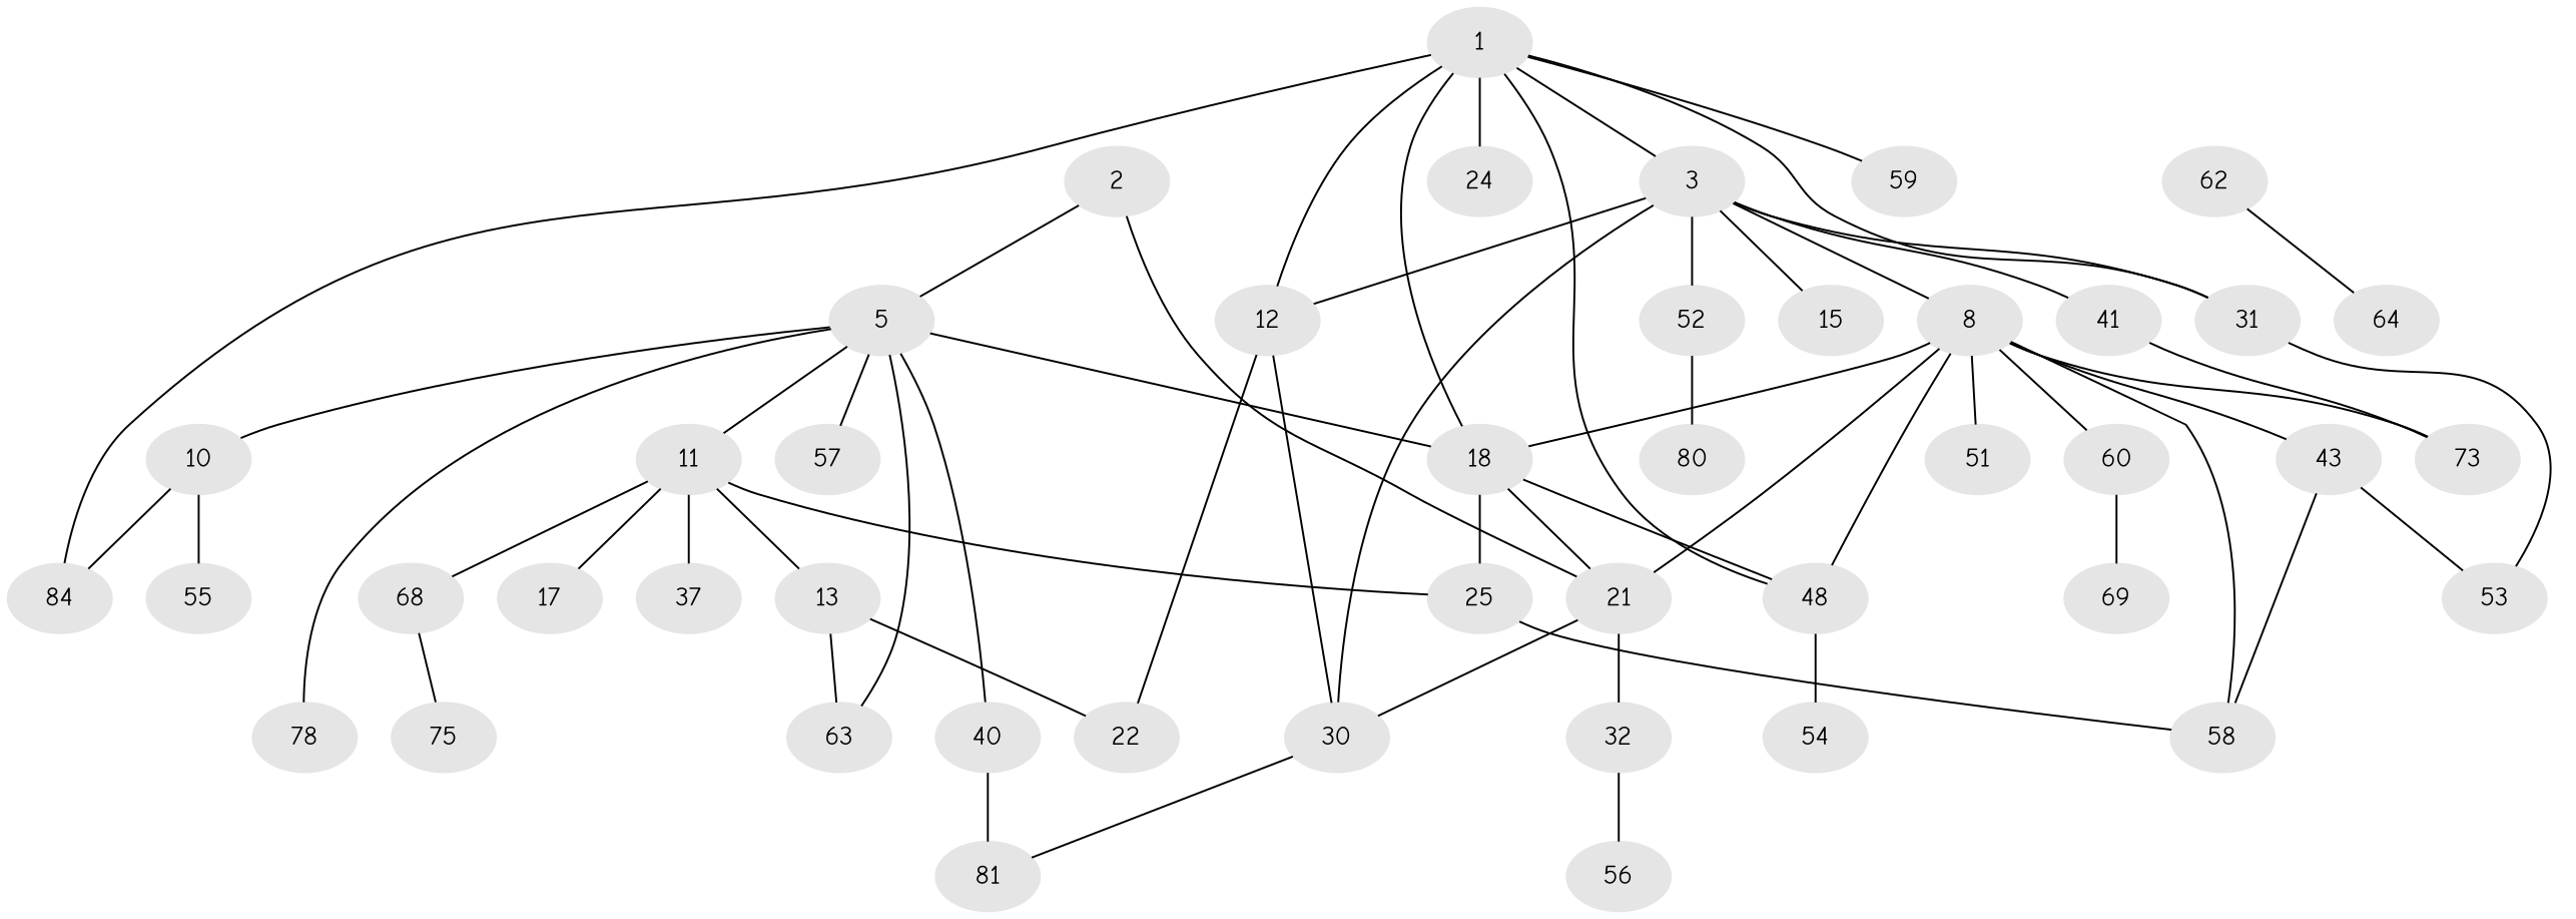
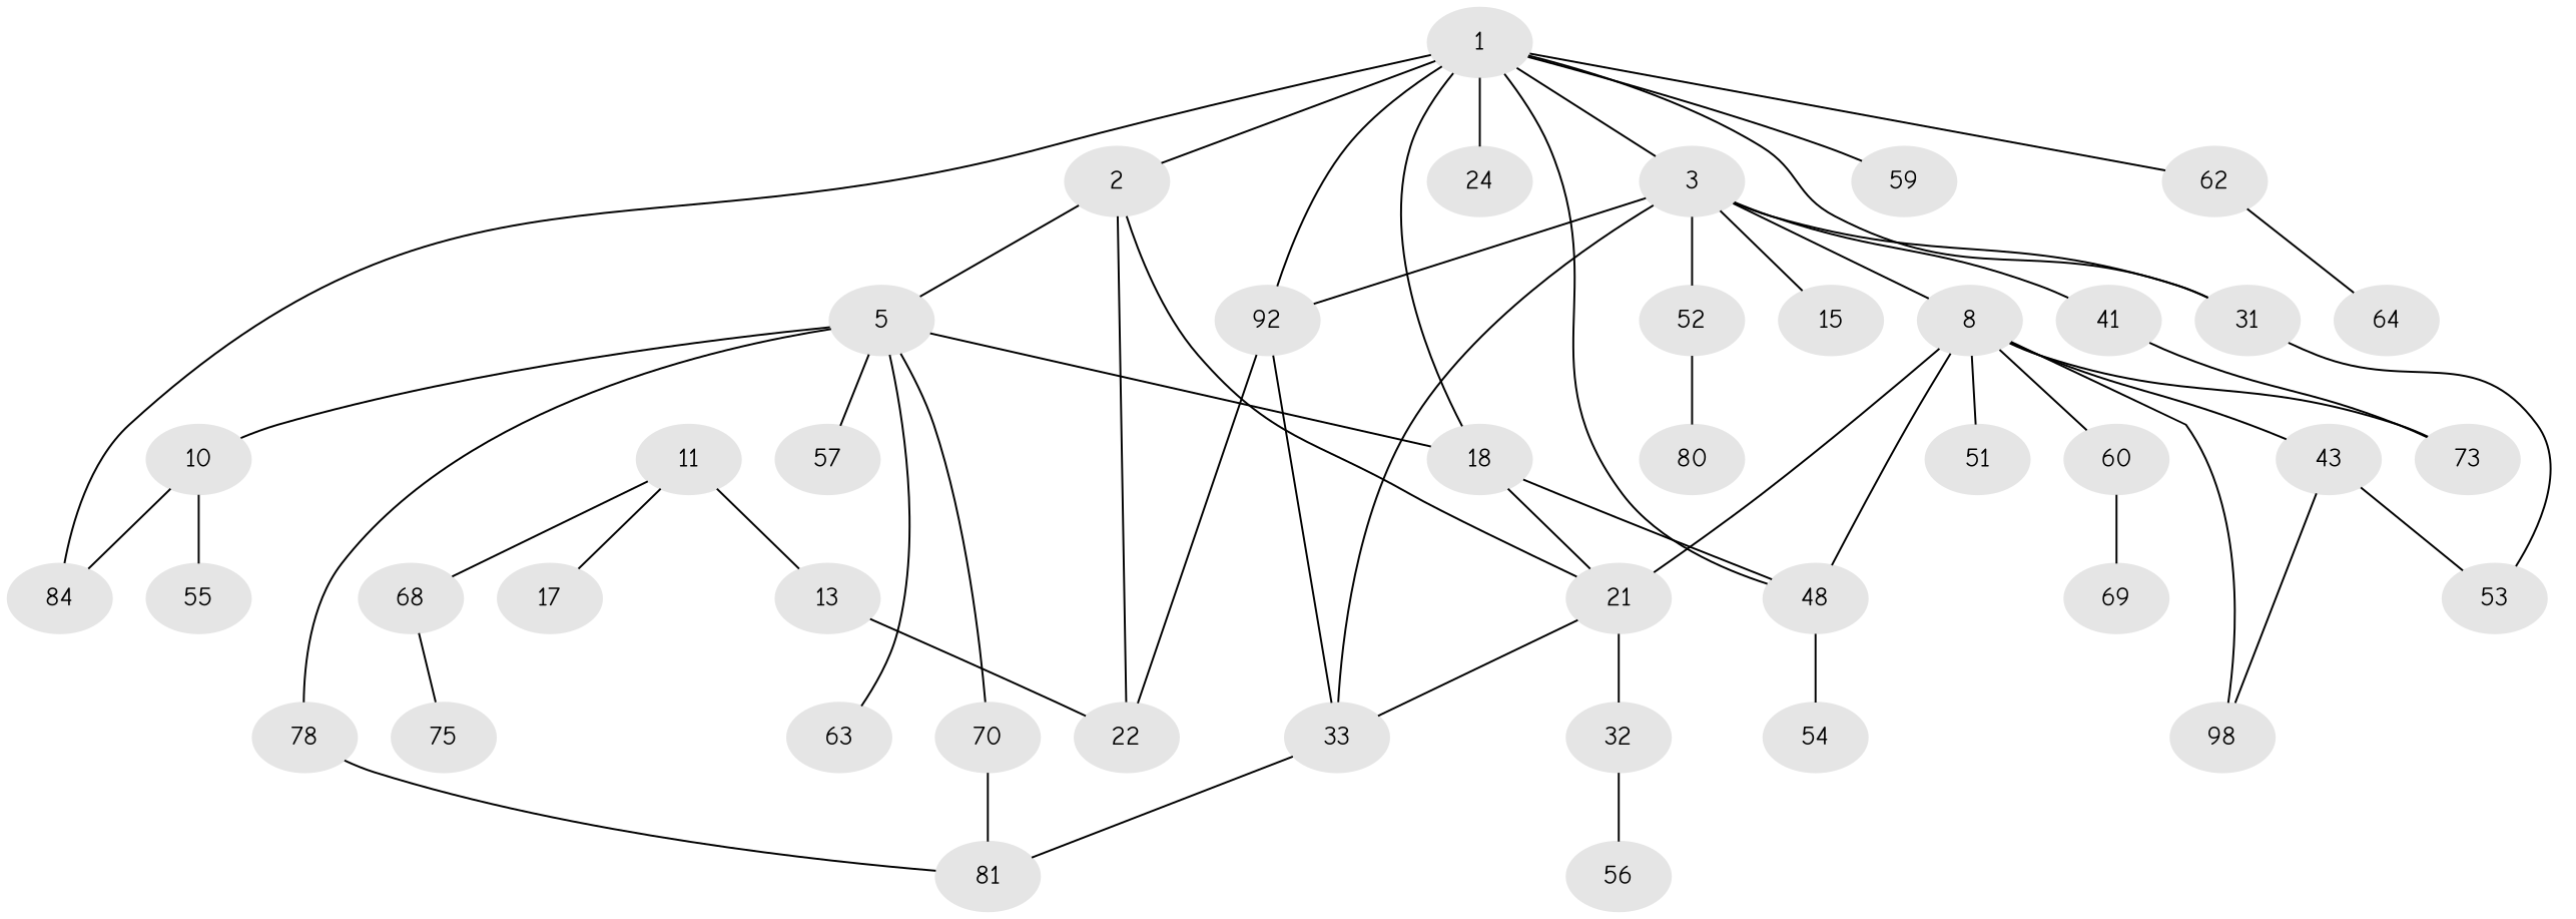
  graph {
    fontname="Comic Neue"
    node [color=gray90 fontname="Comic Neue" style=filled]
    edge [fontname="Comic Neue"]
    1 [super="+9+6"]
    2
    3 [super="+4+20"]
-   12 [super="+70+45+34+46"]
+   12 [super="+70+45+34+46" label=92]
    18 [super="+29"]
    24 [super="+82"]
    31 [super="+65"]
    n8 [label=84]
    48 [super="+49+87"]
    59 [super="+79"]
    62 [super="+67"]
    5 [super="+7"]
    21 [super="+30"]
    22
    8 [super="+39+16"]
    15 [super="+91"]
-   33 [super="+36" label=30]
+   33 [super="+36"]
    41
    52 [super="+72"]
-   25 [super="+50"]
    53
    54
    64
    10 [super="+19"]
    11 [super="+14+27"]
-   40 [super="+83"]
+   40 [super="+83" label=70]
    57
    63
    78
    32 [super="+71"]
    43
    51
-   58 [super="+76"]
+   58 [super="+76" label=98]
    60 [super="+66"]
    73
    81
    80
    55
    13 [super="+77+23"]
    17
-   37
    68
    69
    75
    56
+   1 -- 2
    1 -- 3
    1 -- 12
    1 -- 18
    1 -- 24 [weight=2]
    1 -- 31
    1 -- n8
    1 -- 48
    1 -- 59
+   1 -- 62
    2 -- 5
    2 -- 21
+   2 -- 22
    3 -- 12
    3 -- 31
    3 -- 8
    3 -- 15
    3 -- 33
    3 -- 41
    3 -- 52
    12 -- 22
    12 -- 33
    18 -- 48
    18 -- 21
-   18 -- 25
    31 -- 53
    48 -- 54
    62 -- 64
    5 -- 18
    5 -- 10
-   5 -- 11
    5 -- 40
    5 -- 57
    5 -- 63
    5 -- 78
    21 -- 33
    21 -- 32
-   8 -- 18
    8 -- 48 [weight=2]
    8 -- 21
    8 -- 43
    8 -- 51
    8 -- 58
    8 -- 60
    8 -- 73
    33 -- 81
    41 -- 73
    52 -- 80
-   25 -- 58
    10 -- n8
    10 -- 55
-   11 -- 25
    11 -- 13
    11 -- 17
-   11 -- 37
    11 -- 68
    40 -- 81
+   78 -- 81
    32 -- 56
    43 -- 53
    43 -- 58
    60 -- 69
    13 -- 22
-   13 -- 63
    68 -- 75
  }
